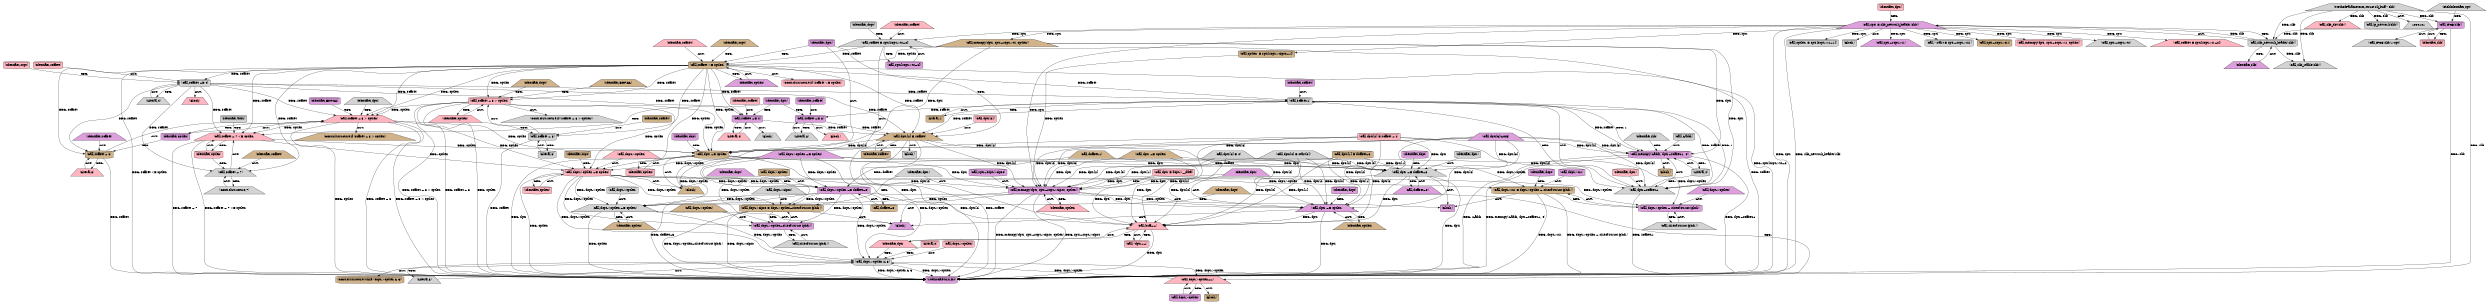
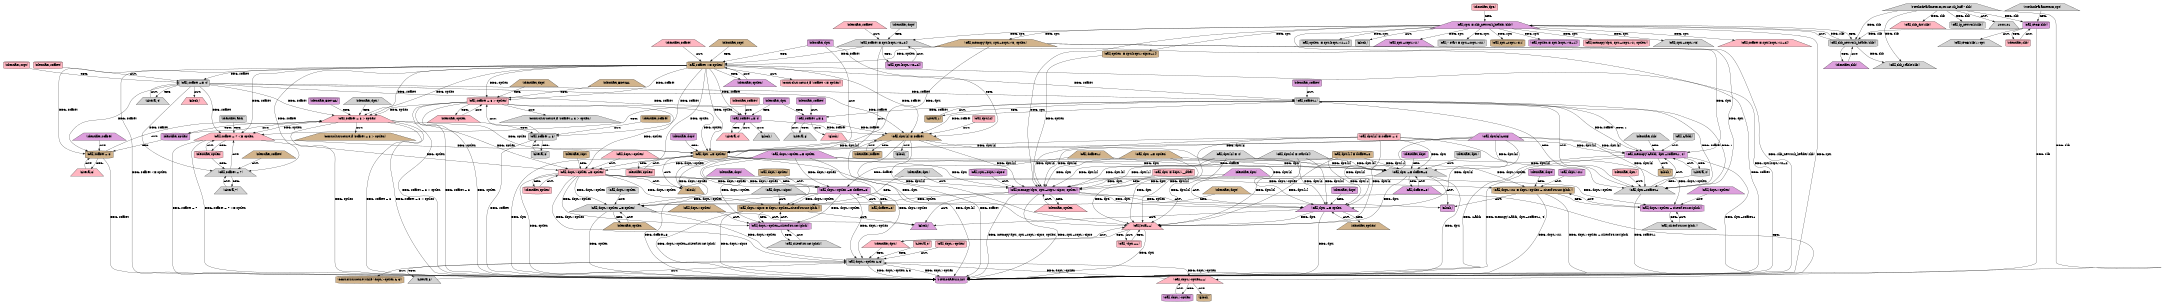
  digraph {
    node [fillcolor=lightgrey shape=cylinder style=filled]
    n1 [label="(Call,soffset = sptr[sopt->ts+2])" shape=trapezium]
    n2 [fillcolor=tan label="(Call,soffset <= optlen)"]
    n3 [fillcolor=tan label="(Block,)" shape=trapezium]
    n4 [fillcolor=plum label="(MethodReturn,int)"]
    n5 [fillcolor=plum label="(Call,sptr[sopt->ts+2])"]
    n6 [fillcolor=lightpink label="(Call,soffset + 3 > optlen)"]
    n7 [fillcolor=lightpink label="(Call,soffset + 3 > optlen)" shape=trapezium]
    n8 [fillcolor=lightpink label="(Call,soffset + 7 <= optlen)" shape=trapezium]
    n9 [fillcolor=tan label="(Call,dptr += optlen)"]
    n10 [fillcolor=lightpink label="(Call,dopt->optlen += optlen)"]
    n11 [label="(Call,soffset + 3)"]
    n12 [label="(Call,soffset += 4)"]
    n13 [fillcolor=tan label="(Call,soffset + 3)"]
    n14 [fillcolor=plum label="(Call,soffset += 4)"]
    n15 [fillcolor=tan label="(Call,dptr[2] = soffset)" shape=trapezium]
    n16 [label="(Call,soffset + 7)" shape=trapezium]
    n17 [label="(Call,soffset-1)"]
    n18 [fillcolor=plum label="(Identifier,optlen)" shape=trapezium]
    n19 [fillcolor=lightpink label="(ControlStructure,if (soffset <= optlen))"]
    n20 [fillcolor=plum label="(Call,sptr = skb_network_header(skb))" shape=trapezium]
    n21 [label="(Call,skb_network_header(skb))"]
    n22 [fillcolor=plum label="(Call,memcpy(dptr, sptr+sopt->cipso, optlen))"]
    n23 [fillcolor=tan label="(Call,memcpy(dptr, sptr+sopt->ts, optlen))" shape=trapezium]
    n24 [label="(Call,optlen  = sptr[sopt->rr+1])"]
    n25 [label="(Block,)"]
    n26 [fillcolor=plum label="(Call,sptr+sopt->rr)" shape=trapezium]
    n27 [fillcolor=tan label="(Call,optlen  = sptr[sopt->cipso+1])"]
    n28 [label="(Call,* start = sptr+sopt->srr)"]
    n29 [fillcolor=tan label="(Call,sptr+sopt->srr)"]
+   n30 [fillcolor=plum label="(Call,optlen = sptr[sopt->ts+1])"]
    n31 [fillcolor=lightpink label="(Call,memcpy(dptr, sptr+sopt->rr, optlen))"]
    n32 [label="(Call,sptr+sopt->ts)" shape=trapezium]
    n33 [fillcolor=lightpink label="(Call,soffset = sptr[sopt->rr+2])" shape=trapezium]
    n34 [label="(Call,skb_rtable(skb))" shape=trapezium]
    n35 [fillcolor=plum label="(Identifier,skb)" shape=trapezium]
    n36 [fillcolor=plum label="(Call,dptr += optlen)" shape=trapezium]
    n37 [label="(Call,dopt->optlen += optlen)" shape=trapezium]
    n38 [fillcolor=lightpink label="(Identifier,optlen)" shape=trapezium]
    n39 [fillcolor=plum label="(Block,)" shape=trapezium]
    n40 [fillcolor=plum label="(Call,memcpy(&addr, dptr+soffset-1, 4))"]
    n41 [label="(Call,dptr+soffset-1)" shape=trapezium]
    n42 [fillcolor=plum label="(Call,sptr+sopt->cipso)"]
    n43 [fillcolor=plum label="(Call,IPCB(skb))"]
    n44 [label="(Call,IPCB(skb)->opt)" shape=trapezium]
    n45 [fillcolor=lightpink label="(Identifier,skb)"]
    n46 [label="(MethodParameterIn,struct sk_buff * skb)" shape=trapezium]
    n47 [fillcolor=lightpink label="(Call,skb_dst(skb))" shape=trapezium]
    n48 [label="(Call,ip_network(skb))"]
    1000101 [shape=trapezium]
    n50 [fillcolor=lightpink label="(Identifier,optlen)" shape=trapezium]
    n51 [label="(ControlStructure,if (soffset + 3 > optlen))" shape=trapezium]
    n52 [fillcolor=plum label="(Identifier,optlen)"]
    n53 [fillcolor=tan label="(ControlStructure,if (soffset + 3 > optlen))" shape=trapezium]
    n54 [fillcolor=lightpink label="(Identifier,optlen)"]
    n55 [label="(Call,dptr += doffset+3)" shape=trapezium]
    n56 [fillcolor=lightpink label="(Call,buff++)" shape=trapezium]
    n57 [fillcolor=lightpink label="(Identifier,optlen)"]
    n58 [label="(Call,dopt->optlen & 3)"]
    n59 [fillcolor=tan label="(Call,dopt->srr = dopt->optlen + sizeof(struct iphdr))"]
    n60 [fillcolor=plum label="(Call,dopt->optlen + sizeof(struct iphdr))"]
    n61 [fillcolor=plum label="(Call,dopt->optlen += doffset+3)"]
    n62 [fillcolor=tan label="(Call,dopt->cipso = dopt->optlen+sizeof(struct iphdr))"]
    n63 [fillcolor=plum label="(Call,dopt->optlen+sizeof(struct iphdr))"]
    n64 [fillcolor=lightpink label="(Identifier,optlen)"]
    n65 [label="(Literal,3)"]
    n66 [label="(Literal,4)" shape=trapezium]
    n67 [fillcolor=lightpink label="(Block,)" shape=trapezium]
    n68 [fillcolor=lightpink label="(Literal,3)" shape=trapezium]
    n69 [fillcolor=lightpink label="(Literal,4)" shape=trapezium]
    n70 [label="(Block,)" shape=trapezium]
    n71 [label="(Block,)"]
    n72 [fillcolor=tan label="(Identifier,soffset)"]
-   n73 [label="(ControlStructure,7)" shape=trapezium]
+   n73 [label="(Literal,7)" shape=trapezium]
    n74 [fillcolor=plum label="(Call,soffset += 8)"]
    n75 [fillcolor=tan label="(Literal,1)"]
    n76 [fillcolor=plum label="(Call,doffset+3)" shape=trapezium]
    n77 [fillcolor=plum label="(Block,)"]
    n78 [fillcolor=lightpink label="(Call,*dptr++)"]
    n79 [fillcolor=lightpink label="(Identifier,dptr)" shape=trapezium]
    n80 [fillcolor=tan label="(Identifier,optlen)" shape=trapezium]
    n81 [fillcolor=tan label="(Identifier,optlen)" shape=trapezium]
    n82 [fillcolor=lightpink label="(Call,dopt->optlen++)" shape=trapezium]
    n83 [label="(Literal,3)" shape=trapezium]
    n84 [fillcolor=tan label="(ControlStructure,while (dopt->optlen & 3))"]
    n85 [fillcolor=plum label="(Call,dopt->optlen)"]
    n86 [fillcolor=tan label="(Block,)"]
    n87 [label="(Call,sizeof(struct iphdr))" shape=trapezium]
    n88 [fillcolor=tan label="(Call,doffset+3)"]
    n89 [label="(Call,sizeof(struct iphdr))" shape=trapezium]
    n90 [label="(Literal,4)"]
    n91 [fillcolor=tan label="(Block,)"]
    n92 [fillcolor=lightpink label="(Block,)" shape=trapezium]
    n93 [label="(Literal,8)" shape=trapezium]
    n94 [fillcolor=tan label="(Call,dptr[1] = doffset+3)"]
    n95 [fillcolor=plum label="(Identifier,soffset)" shape=trapezium]
    n96 [fillcolor=tan label="(Call,dopt->optlen)"]
    n97 [fillcolor=tan label="(Identifier,soffset)"]
    n98 [fillcolor=lightpink label="(Identifier,soffset)"]
    n99 [fillcolor=lightpink label="(Call,dptr[2])"]
    n100 [label="(Call,dptr[2] = 4)" shape=trapezium]
    n101 [fillcolor=plum label="(Identifier,dptr)"]
    n102 [fillcolor=plum label="(Identifier,dopt)" shape=trapezium]
    n103 [fillcolor=lightpink label="(Call,dopt->optlen)" shape=trapezium]
    n104 [fillcolor=plum label="(Identifier,soffset)"]
    n105 [label="(Identifier,dptr)"]
    n106 [fillcolor=plum label="(Identifier,EINVAL)"]
    n107 [label="(Identifier,skb)" shape=trapezium]
    n108 [fillcolor=lightpink label="(Identifier,sopt)"]
    n109 [fillcolor=lightpink label="(Identifier,soffset)" shape=trapezium]
    n110 [fillcolor=lightpink label="(Call,dptr[2] = soffset + 4)"]
    n111 [fillcolor=plum label="(Identifier,dopt)"]
    n112 [fillcolor=tan label="(Identifier,dopt)" shape=trapezium]
    n113 [fillcolor=plum label="(Call,dopt->optlen)" shape=trapezium]
    n114 [fillcolor=tan label="(Identifier,sopt)"]
    n115 [label="(Call,dopt->cipso)" shape=trapezium]
    n116 [fillcolor=plum label="(Call,dopt->optlen += optlen)" shape=trapezium]
    n117 [fillcolor=tan label="(Call,dptr += optlen)" shape=trapezium]
    n118 [fillcolor=lightpink label="(Literal,0)"]
    n119 [fillcolor=tan label="(Identifier,sopt)" shape=trapezium]
    n120 [fillcolor=plum label="(Identifier,dptr)" shape=trapezium]
    n121 [fillcolor=lightpink label="(Identifier,soffset)"]
    n122 [fillcolor=lightpink label="(Identifier,dptr)"]
    n123 [fillcolor=lightpink label="(Call,dptr = dopt->__data)"]
    n124 [fillcolor=plum label="(Call,dopt->srr)"]
    n125 [fillcolor=tan label="(Call,dopt->optlen)" shape=trapezium]
    n126 [label="(Identifier,dptr)" shape=trapezium]
    n127 [fillcolor=plum label="(Identifier,dptr)"]
    n128 [fillcolor=plum label="(Identifier,dopt)"]
    n129 [label="(Identifier,dopt)"]
    n130 [fillcolor=tan label="(Identifier,dopt)" shape=trapezium]
    n131 [label="(Identifier,addr)"]
    n132 [fillcolor=tan label="(Call,doffset-1)" shape=trapezium]
    n133 [fillcolor=plum label="(Call,dptr[3]&0xF)" shape=trapezium]
    n134 [fillcolor=lightpink label="(Identifier,soffset)" shape=trapezium]
    n135 [fillcolor=tan label="(Identifier,EINVAL)" shape=trapezium]
    n136 [fillcolor=lightpink label="(Call,dopt->optlen)"]
    n137 [label="(Call,&addr)"]
    n138 [label="(Call,dptr[0] = start[0])" shape=trapezium]
-   n139 [label="(FieldIdentifier,opt)" shape=trapezium]
+   n139 [label="(MethodParameterIn,opt)" shape=trapezium]
    n140 [label="(Identifier,dptr)" shape=trapezium]
    n141 [fillcolor=lightpink label="(Identifier,dptr)"]
    n142 [label="(Call,dopt->optlen)"]
    n143 [fillcolor=plum label="(Identifier,soffset)"]
    n144 [fillcolor=plum label="(Identifier,dopt)"]
    n145 [fillcolor=tan label="(Identifier,soffset)" shape=trapezium]
    n146 [fillcolor=plum label="(Identifier,dopt)"]
    n1 -> n2 [label="DDG: soffset"]
    n1 -> n3 [label="AST: "]
    n1 -> n4 [label="DDG: sptr[sopt->ts+2]"]
    n1 -> n5 [label="CFG: "]
    n2 -> n4 [label="DDG: soffset"]
    n2 -> n4 [label="DDG: soffset <= optlen"]
    n2 -> n6 [label="DDG: soffset"]
    n2 -> n6 [label="DDG: optlen"]
    n2 -> n7 [label="DDG: soffset"]
    n2 -> n7 [label="DDG: optlen"]
    n2 -> n8 [label="DDG: soffset"]
    n2 -> n9 [label="DDG: optlen"]
    n2 -> n10 [label="DDG: optlen"]
    n2 -> n11 [label="DDG: soffset"]
    n2 -> n12 [label="DDG: soffset"]
    n2 -> n13 [label="DDG: soffset"]
    n2 -> n14 [label="DDG: soffset"]
    n2 -> n15 [label="DDG: soffset"]
    n2 -> n16 [label="DDG: soffset"]
    n2 -> n17 [label="DDG: soffset"]
    n2 -> n18 [label="CFG: "]
    n2 -> n19 [label="AST: "]
    n5 -> n1 [label="AST: "]
    n6 -> n4 [label="DDG: soffset + 3"]
    n6 -> n4 [label="DDG: soffset + 3 > optlen"]
    n6 -> n4 [label="DDG: optlen"]
    n6 -> n7 [label="DDG: optlen"]
    n6 -> n9 [label="DDG: optlen"]
    n6 -> n10 [label="DDG: optlen"]
    n6 -> n50 [label="CFG: "]
    n6 -> n51 [label="AST: "]
    n7 -> n4 [label="DDG: optlen"]
    n7 -> n4 [label="DDG: soffset + 3"]
    n7 -> n4 [label="DDG: soffset + 3 > optlen"]
    n7 -> n8 [label="DDG: optlen"]
    n7 -> n9 [label="DDG: optlen"]
    n7 -> n10 [label="DDG: optlen"]
    n7 -> n52 [label="CFG: "]
    n7 -> n53 [label="AST: "]
    n8 -> n4 [label="DDG: soffset + 7 <= optlen"]
    n8 -> n4 [label="DDG: soffset + 7"]
    n8 -> n9 [label="DDG: optlen"]
    n8 -> n10 [label="DDG: optlen"]
    n8 -> n54 [label="CFG: "]
    n9 -> n3 [label="AST: "]
    n9 -> n4 [label="DDG: dptr"]
    n9 -> n22 [label="DDG: dptr"]
    n9 -> n55 [label="DDG: dptr"]
    n9 -> n56 [label="DDG: dptr"]
    n9 -> n57 [label="CFG: "]
    n10 -> n3 [label="AST: "]
    n10 -> n4 [label="DDG: optlen"]
    n10 -> n37 [label="DDG: dopt->optlen"]
    n10 -> n58 [label="DDG: dopt->optlen"]
    n10 -> n59 [label="DDG: dopt->optlen"]
    n10 -> n60 [label="DDG: dopt->optlen"]
    n10 -> n61 [label="DDG: dopt->optlen"]
    n10 -> n62 [label="DDG: dopt->optlen"]
    n10 -> n63 [label="DDG: dopt->optlen"]
    n10 -> n64 [label="CFG: "]
    n11 -> n4 [label="DDG: soffset"]
    n11 -> n6 [label="AST: "]
    n11 -> n65 [label="CFG: "]
    n12 -> n7 [label="DDG: soffset"]
    n12 -> n8 [label="DDG: soffset"]
    n12 -> n13 [label="DDG: soffset"]
    n12 -> n14 [label="DDG: soffset"]
    n12 -> n15 [label="DDG: soffset"]
    n12 -> n16 [label="DDG: soffset"]
    n12 -> n17 [label="DDG: soffset"]
    n12 -> n66 [label="CFG: "]
    n12 -> n67 [label="AST: "]
    n13 -> n4 [label="DDG: soffset"]
    n13 -> n7 [label="AST: "]
    n13 -> n68 [label="CFG: "]
    n14 -> n15 [label="DDG: soffset"]
    n14 -> n69 [label="CFG: "]
    n14 -> n70 [label="AST: "]
    n15 -> n4 [label="DDG: dptr[2]"]
    n15 -> n4 [label="DDG: soffset"]
    n15 -> n9 [label="DDG: dptr[2]"]
    n15 -> n22 [label="DDG: dptr[2]"]
    n15 -> n36 [label="DDG: dptr[2]"]
    n15 -> n56 [label="DDG: dptr[2]"]
    n15 -> n71 [label="AST: "]
    n15 -> n72 [label="CFG: "]
    n16 -> n8 [label="AST: "]
    n16 -> n73 [label="CFG: "]
    n17 -> n15 [label="DDG: soffset"]
    n17 -> n40 [label="DDG: soffset"]
    n17 -> n40 [label="DDG: 1"]
    n17 -> n41 [label="AST: "]
    n17 -> n41 [label="DDG: soffset"]
    n17 -> n41 [label="DDG: 1"]
    n17 -> n74 [label="DDG: soffset"]
    n17 -> n75 [label="CFG: "]
    n18 -> n2 [label="AST: "]
    n20 -> n1 [label="DDG: sptr"]
    n20 -> n4 [label="DDG: sptr"]
    n20 -> n4 [label="DDG: skb_network_header(skb)"]
    n20 -> n21 [label="CFG: "]
    n20 -> n22 [label="DDG: sptr"]
    n20 -> n23 [label="DDG: sptr"]
    n20 -> n24 [label="DDG: sptr"]
    n20 -> n25 [label="AST: "]
    n20 -> n26 [label="DDG: sptr"]
    n20 -> n27 [label="DDG: sptr"]
    n20 -> n28 [label="DDG: sptr"]
    n20 -> n29 [label="DDG: sptr"]
+   n20 -> n30 [label="DDG: sptr"]
    n20 -> n31 [label="DDG: sptr"]
    n20 -> n32 [label="DDG: sptr"]
    n20 -> n33 [label="DDG: sptr"]
    n21 -> n20 [label="AST: "]
    n21 -> n20 [label="DDG: skb"]
    n21 -> n34 [label="DDG: skb"]
    n21 -> n35 [label="CFG: "]
    n22 -> n4 [label="DDG: memcpy(dptr, sptr+sopt->cipso, optlen)"]
    n22 -> n4 [label="DDG: sptr+sopt->cipso"]
    n22 -> n36 [label="DDG: optlen"]
    n22 -> n36 [label="DDG: dptr"]
    n22 -> n37 [label="DDG: optlen"]
    n22 -> n38 [label="CFG: "]
    n22 -> n39 [label="AST: "]
    n23 -> n2 [label="DDG: optlen"]
    n23 -> n9 [label="DDG: dptr"]
    n23 -> n40 [label="DDG: dptr"]
    n23 -> n41 [label="DDG: dptr"]
    n27 -> n22 [label="DDG: optlen"]
    n35 -> n21 [label="AST: "]
    n36 -> n4 [label="DDG: dptr"]
    n36 -> n39 [label="AST: "]
    n36 -> n56 [label="DDG: dptr"]
    n36 -> n80 [label="CFG: "]
    n37 -> n4 [label="DDG: optlen"]
    n37 -> n39 [label="AST: "]
    n37 -> n58 [label="DDG: dopt->optlen"]
    n37 -> n81 [label="CFG: "]
    n38 -> n22 [label="AST: "]
    n40 -> n4 [label="DDG: dptr+soffset-1"]
    n40 -> n4 [label="DDG: &addr"]
    n40 -> n4 [label="DDG: memcpy(&addr, dptr+soffset-1, 4)"]
    n40 -> n90 [label="CFG: "]
    n40 -> n91 [label="AST: "]
    n41 -> n4 [label="DDG: soffset-1"]
    n41 -> n17 [label="CFG: "]
    n41 -> n40 [label="AST: "]
    n42 -> n22 [label="AST: "]
    n43 -> n4 [label="DDG: skb"]
    n43 -> n21 [label="DDG: skb"]
    n43 -> n44 [label="AST: "]
    n43 -> n45 [label="CFG: "]
    n45 -> n43 [label="AST: "]
    n46 -> n4 [label="DDG: skb"]
    n46 -> n21 [label="DDG: skb"]
    n46 -> n34 [label="DDG: skb"]
    n46 -> n43 [label="DDG: skb"]
    n46 -> n47 [label="DDG: skb"]
    n46 -> n48 [label="DDG: skb"]
    n46 -> 1000101 [label="AST: "]
    n50 -> n6 [label="AST: "]
    n50 -> n11 [label="CFG: "]
    n52 -> n7 [label="AST: "]
    n52 -> n13 [label="CFG: "]
    n54 -> n8 [label="AST: "]
    n54 -> n16 [label="CFG: "]
    n55 -> n4 [label="DDG: dptr"]
    n55 -> n22 [label="DDG: dptr"]
    n55 -> n56 [label="DDG: dptr"]
    n55 -> n76 [label="CFG: "]
    n55 -> n77 [label="AST: "]
    n56 -> n4 [label="DDG: dptr"]
    n56 -> n78 [label="AST: "]
    n56 -> n79 [label="CFG: "]
    n57 -> n9 [label="AST: "]
    n58 -> n4 [label="DDG: dopt->optlen"]
    n58 -> n4 [label="DDG: dopt->optlen & 3"]
    n58 -> n82 [label="DDG: dopt->optlen"]
    n58 -> n83 [label="CFG: "]
    n58 -> n84 [label="AST: "]
    n59 -> n4 [label="DDG: dopt->optlen + sizeof(struct iphdr)"]
    n59 -> n4 [label="DDG: dopt->srr"]
    n59 -> n60 [label="CFG: "]
    n59 -> n77 [label="AST: "]
    n60 -> n59 [label="AST: "]
    n60 -> n87 [label="CFG: "]
    n61 -> n4 [label="DDG: doffset+3"]
    n61 -> n37 [label="DDG: dopt->optlen"]
    n61 -> n58 [label="DDG: dopt->optlen"]
    n61 -> n62 [label="DDG: dopt->optlen"]
    n61 -> n63 [label="DDG: dopt->optlen"]
    n61 -> n77 [label="AST: "]
    n61 -> n88 [label="CFG: "]
    n62 -> n4 [label="DDG: dopt->cipso"]
    n62 -> n4 [label="DDG: dopt->optlen+sizeof(struct iphdr)"]
    n62 -> n39 [label="AST: "]
    n62 -> n63 [label="CFG: "]
    n63 -> n62 [label="AST: "]
    n63 -> n89 [label="CFG: "]
    n64 -> n10 [label="AST: "]
    n65 -> n11 [label="AST: "]
    n66 -> n12 [label="AST: "]
    n68 -> n13 [label="AST: "]
    n69 -> n14 [label="AST: "]
    n72 -> n15 [label="AST: "]
    n73 -> n16 [label="AST: "]
    n74 -> n15 [label="DDG: soffset"]
    n74 -> n92 [label="AST: "]
    n74 -> n93 [label="CFG: "]
    n75 -> n17 [label="AST: "]
    n76 -> n55 [label="AST: "]
    n78 -> n56 [label="CFG: "]
    n79 -> n56 [label="AST: "]
    n79 -> n58 [label="CFG: "]
    n80 -> n36 [label="AST: "]
    n81 -> n37 [label="AST: "]
    n82 -> n58 [label="DDG: dopt->optlen"]
    n82 -> n85 [label="CFG: "]
    n82 -> n86 [label="AST: "]
    n83 -> n58 [label="AST: "]
    n85 -> n82 [label="AST: "]
    n87 -> n60 [label="AST: "]
    n88 -> n61 [label="AST: "]
    n89 -> n63 [label="AST: "]
    n90 -> n40 [label="AST: "]
    n90 -> n41 [label="CFG: "]
    n93 -> n74 [label="AST: "]
    n94 -> n22 [label="DDG: dptr[1]"]
    n94 -> n36 [label="DDG: dptr[1]"]
    n94 -> n55 [label="DDG: dptr[1]"]
    n94 -> n56 [label="DDG: dptr[1]"]
    n95 -> n13 [label="AST: "]
    n96 -> n61 [label="AST: "]
    n97 -> n11 [label="AST: "]
    n98 -> n12 [label="AST: "]
    n99 -> n15 [label="AST: "]
    n100 -> n22 [label="DDG: dptr[2]"]
    n100 -> n36 [label="DDG: dptr[2]"]
    n100 -> n55 [label="DDG: dptr[2]"]
    n100 -> n56 [label="DDG: dptr[2]"]
    n101 -> n8 [label="CFG: "]
    n101 -> n14 [label="CFG: "]
    n101 -> n74 [label="CFG: "]
    n102 -> n61 [label="CFG: "]
    n103 -> n10 [label="AST: "]
    n104 -> n17 [label="AST: "]
    n105 -> n55 [label="AST: "]
    n106 -> n7 [label="CFG: "]
    n107 -> n40 [label="CFG: "]
    n108 -> n12 [label="CFG: "]
    n109 -> n2 [label="AST: "]
    n110 -> n9 [label="DDG: dptr[2]"]
    n110 -> n22 [label="DDG: dptr[2]"]
    n110 -> n36 [label="DDG: dptr[2]"]
    n110 -> n40 [label="DDG: dptr[2]"]
    n110 -> n41 [label="DDG: dptr[2]"]
    n110 -> n55 [label="DDG: dptr"]
    n110 -> n56 [label="DDG: dptr[2]"]
    n111 -> n36 [label="CFG: "]
    n112 -> n37 [label="CFG: "]
    n112 -> n82 [label="CFG: "]
    n113 -> n60 [label="AST: "]
    n114 -> n10 [label="CFG: "]
    n115 -> n62 [label="AST: "]
    n116 -> n10 [label="DDG: dopt->optlen"]
    n116 -> n37 [label="DDG: dopt->optlen"]
    n116 -> n58 [label="DDG: dopt->optlen"]
    n116 -> n59 [label="DDG: dopt->optlen"]
    n116 -> n60 [label="DDG: dopt->optlen"]
    n116 -> n61 [label="DDG: dopt->optlen"]
    n116 -> n62 [label="DDG: dopt->optlen"]
    n116 -> n63 [label="DDG: dopt->optlen"]
    n117 -> n22 [label="DDG: dptr"]
    n117 -> n55 [label="DDG: dptr"]
    n117 -> n56 [label="DDG: dptr"]
    n118 -> n58 [label="CFG: "]
    n119 -> n2 [label="CFG: "]
    n120 -> n22 [label="CFG: "]
    n120 -> n36 [label="AST: "]
    n121 -> n14 [label="AST: "]
    n122 -> n20 [label="CFG: "]
    n123 -> n22 [label="DDG: dptr"]
    n123 -> n56 [label="DDG: dptr"]
    n124 -> n59 [label="AST: "]
    n125 -> n63 [label="AST: "]
    n126 -> n22 [label="AST: "]
    n126 -> n62 [label="CFG: "]
    n127 -> n2 [label="CFG: "]
    n127 -> n9 [label="AST: "]
    n127 -> n15 [label="CFG: "]
    n128 -> n59 [label="CFG: "]
    n129 -> n1 [label="CFG: "]
    n130 -> n6 [label="CFG: "]
    n131 -> n8 [label="CFG: "]
    n132 -> n55 [label="DDG: doffset"]
    n132 -> n61 [label="DDG: doffset"]
    n133 -> n9 [label="DDG: dptr[3]"]
    n133 -> n22 [label="DDG: dptr[3]"]
    n133 -> n36 [label="DDG: dptr[3]"]
    n133 -> n40 [label="DDG: dptr[3]"]
    n133 -> n41 [label="DDG: dptr[3]"]
    n133 -> n55 [label="DDG: dptr[3]"]
    n133 -> n56 [label="DDG: dptr[3]"]
    n134 -> n1 [label="AST: "]
    n135 -> n6 [label="CFG: "]
    n136 -> n58 [label="AST: "]
    n137 -> n40 [label="AST: "]
    n138 -> n22 [label="DDG: dptr[0]"]
    n138 -> n36 [label="DDG: dptr[0]"]
    n138 -> n55 [label="DDG: dptr[0]"]
    n138 -> n56 [label="DDG: dptr[0]"]
    n139 -> n43 [label="CFG: "]
    n140 -> n7 [label="CFG: "]
    n141 -> n41 [label="AST: "]
    n142 -> n37 [label="AST: "]
    n143 -> n74 [label="AST: "]
    n144 -> n55 [label="CFG: "]
    n145 -> n16 [label="AST: "]
    n146 -> n9 [label="CFG: "]
  }
